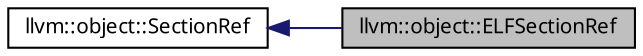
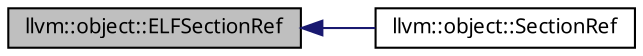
  digraph {
    rankdir=LR
    fontname="Noto Sans"
    node [color=black fontname="Noto Sans" fontsize=10 shape=box]
    n1 [fillcolor=grey75 fontcolor=black height=0.2 label="llvm::object::ELFSectionRef" style=filled width=0.4]
    n2 [height=0.2 label="llvm::object::SectionRef" width=0.4]
-   n2 -> n1 [color=midnightblue dir=back fontname="Noto Sans" fontsize=10 labelfontname=Helvetica labelfontsize=10 style=solid]
+   n1 -> n2 [color=midnightblue dir=back fontname="Noto Sans" fontsize=10 labelfontname=Helvetica labelfontsize=10 style=solid]
  }
